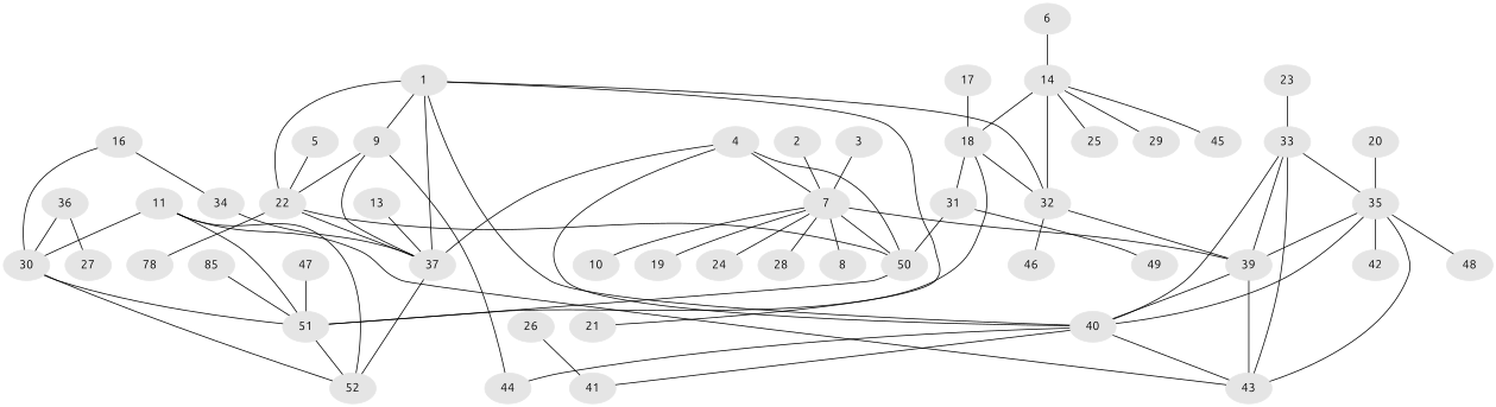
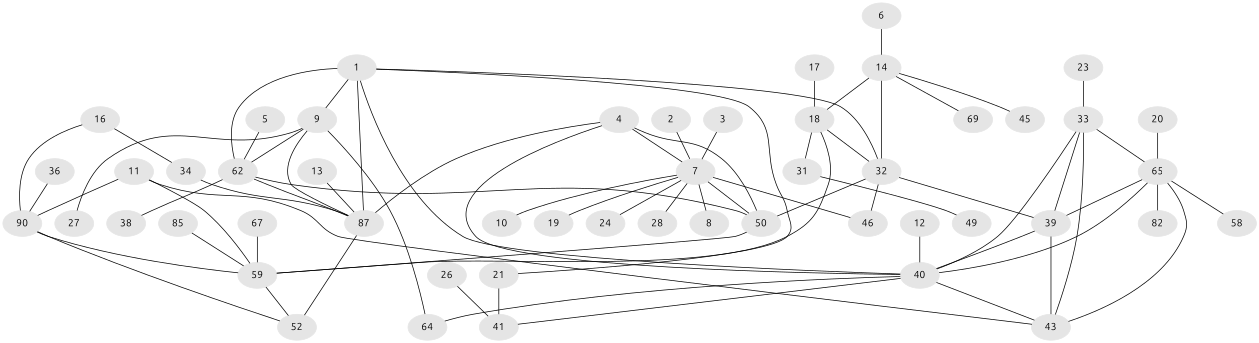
  graph {
    fontname=Ubuntu
    node [color=gray90 fontname=Ubuntu style=filled]
    edge [fontname=Ubuntu weight=1.0]
    1
    9
    21
-   22
+   22 [label=62]
    32
-   37
+   37 [label=87]
    40
    27
-   44
+   44 [label=64]
    41
    50
-   38 [label=78]
+   38
    46
    39
    52
    43
    2
    7
    8
    10
    19
    24
    28
    3
    4
    34
-   51
+   51 [label=59]
    5
    6
    14
    18
-   25
-   29
+   29 [label=69]
    45
    11
-   30
+   30 [label=90]
+   12
    13
    31
    n40 [label=85]
    16
    17
    49
    20
-   35
-   42
-   48
+   35 [label=65]
+   42 [label=82]
+   48 [label=58]
    23
    33
    26
    36
-   47
+   47 [label=67]
    1 -- 9 [weight=2.0]
    1 -- 21
    1 -- 22 [weight=2.0]
    1 -- 32
    1 -- 37 [weight=2.0]
    1 -- 40
    9 -- 22
    9 -- 37
-   36 -- 27
+   9 -- 27
    9 -- 44
+   21 -- 41
    22 -- 37
    22 -- 50
    22 -- 38
-   31 -- 50
+   32 -- 50
    32 -- 46
    32 -- 39
    37 -- 52
    40 -- 44
    40 -- 41
    40 -- 43
    50 -- 51 [weight=2.0]
    39 -- 40
    39 -- 43
    2 -- 7
    7 -- 50 [weight=4.0]
-   7 -- 39
+   7 -- 46
    7 -- 8
    7 -- 10
    7 -- 19
    7 -- 24
    7 -- 28
    3 -- 7
    4 -- 37
    4 -- 40
    4 -- 50 [weight=2.0]
    4 -- 7 [weight=2.0]
    34 -- 37
    51 -- 52
    5 -- 22
    6 -- 14
    14 -- 32 [weight=4.0]
    14 -- 18 [weight=2.0]
-   14 -- 25
    14 -- 29
    14 -- 45
    18 -- 32 [weight=2.0]
    18 -- 51
    18 -- 31
-   11 -- 52 [weight=2.0]
    11 -- 43
    11 -- 51 [weight=2.0]
    11 -- 30 [weight=2.0]
    30 -- 52
    30 -- 51
+   12 -- 40
    13 -- 37
    31 -- 49
    n40 -- 51
    16 -- 34
    16 -- 30
    17 -- 18
    20 -- 35
    35 -- 40
    35 -- 39
    35 -- 43
    35 -- 42
    35 -- 48
    23 -- 33
    33 -- 40
    33 -- 39
    33 -- 43
    33 -- 35
    26 -- 41
    36 -- 30
    47 -- 51
  }
